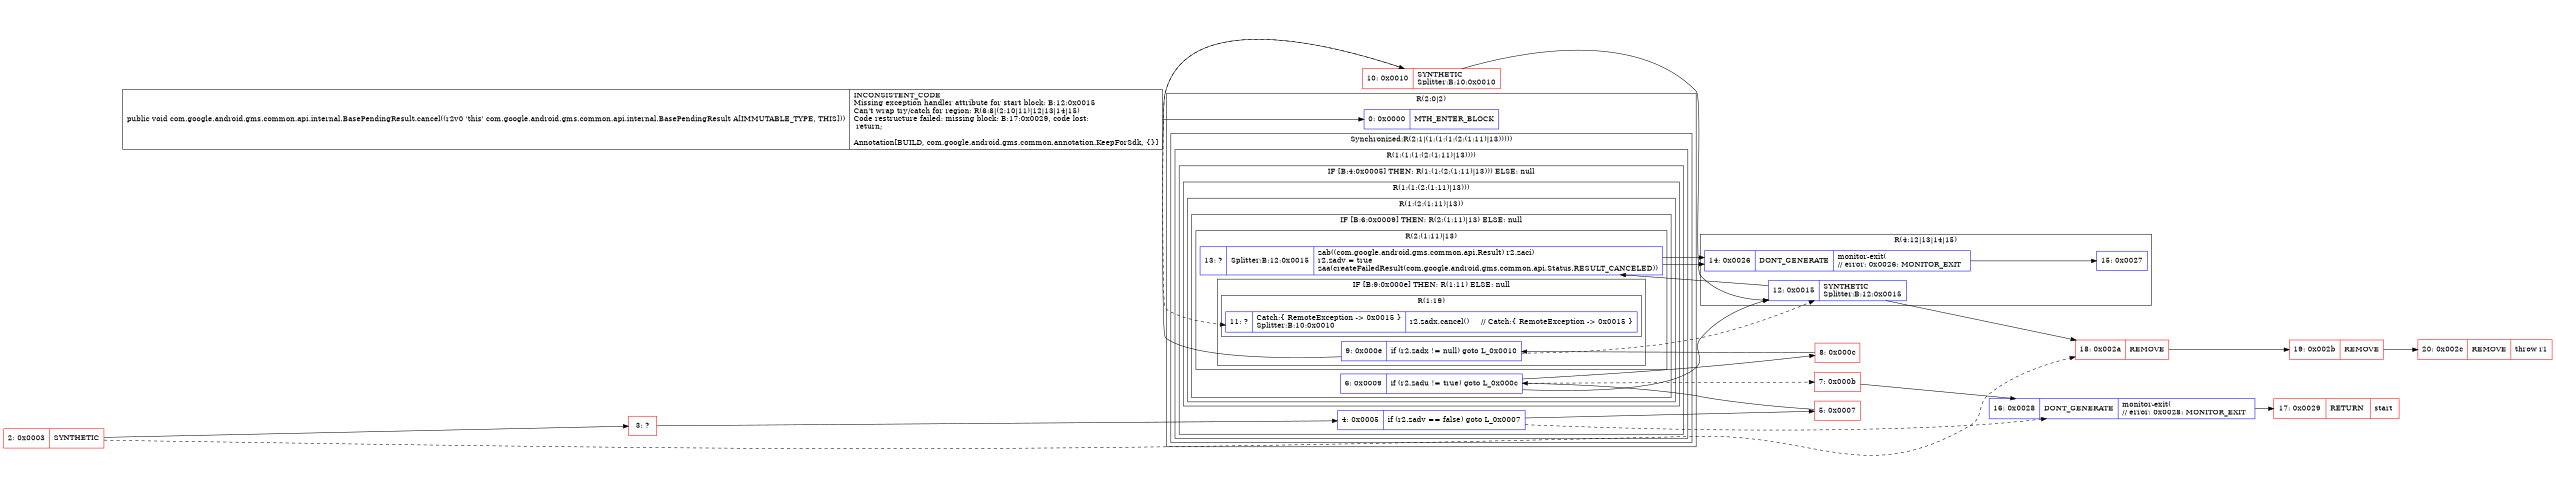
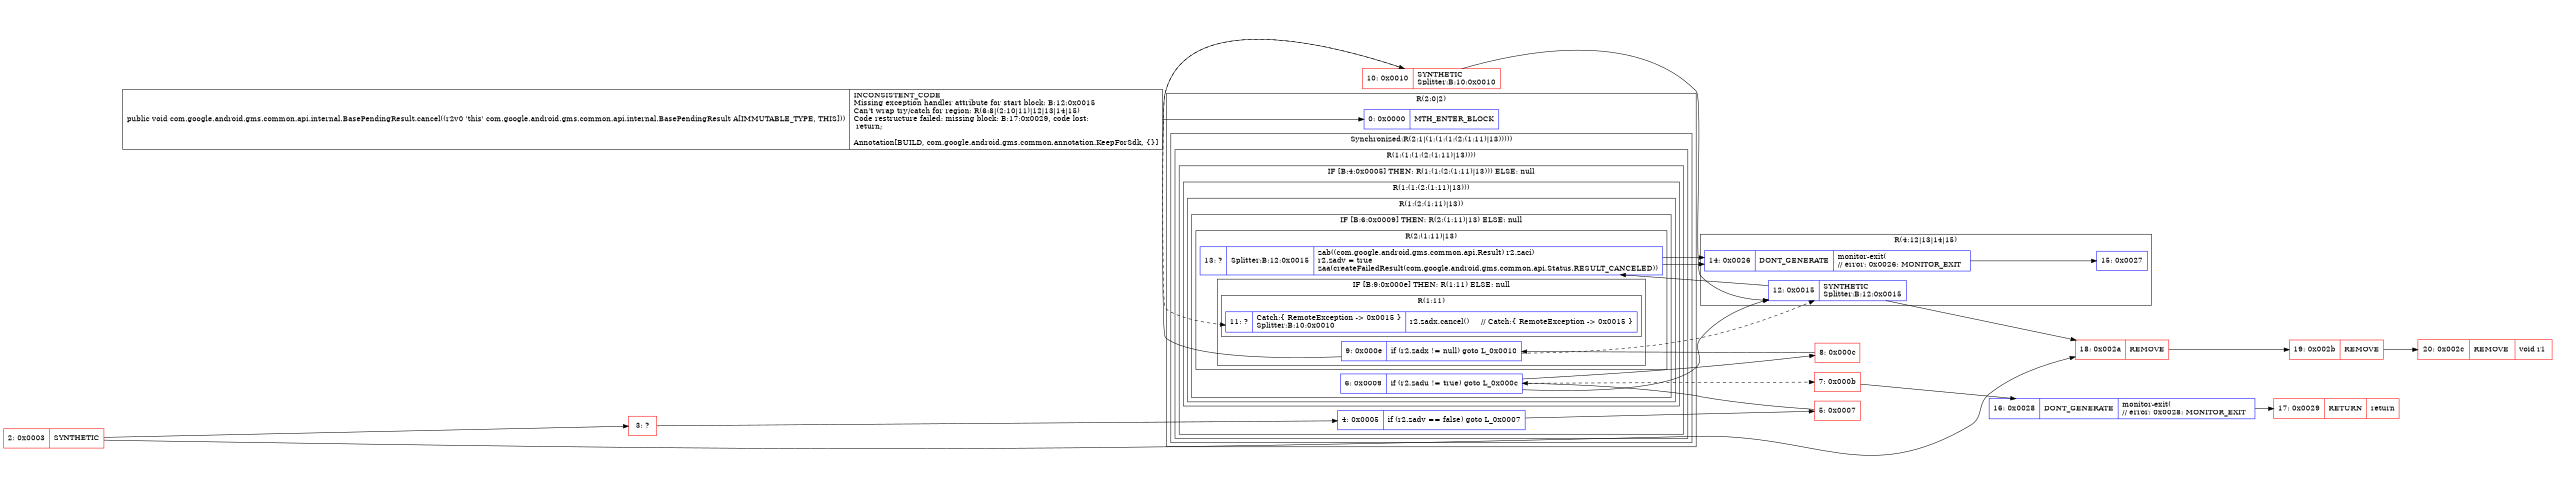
  digraph {
    rankdir=LR
    node [color=blue shape=record]
    n1 [label="{11\:\ ?|Catch:\{ RemoteException \-\> 0x0015 \}\lSplitter:B:10:0x0010\l|r2.zadx.cancel()     \/\/ Catch:\{ RemoteException \-\> 0x0015 \}\l}"]
    n2 [label="{9\:\ 0x000e|if (r2.zadx != null) goto L_0x0010\l}"]
    n3 [label="{13\:\ ?|Splitter:B:12:0x0015\l|zab((com.google.android.gms.common.api.Result) r2.zaci)\lr2.zadv = true\lzaa(createFailedResult(com.google.android.gms.common.api.Status.RESULT_CANCELED))\l}"]
    n4 [label="{6\:\ 0x0009|if (r2.zadu != true) goto L_0x000c\l}"]
    n5 [label="{4\:\ 0x0005|if (r2.zadv == false) goto L_0x0007\l}"]
    n6 [label="{0\:\ 0x0000|MTH_ENTER_BLOCK\l}"]
    n7 [label="{12\:\ 0x0015|SYNTHETIC\lSplitter:B:12:0x0015\l}"]
    n8 [label="{14\:\ 0x0026|DONT_GENERATE\l|monitor\-exit(\l\/\/ error: 0x0026: MONITOR_EXIT  \l}"]
    n9 [label="{15\:\ 0x0027}"]
    n10 [color=red label="{10\:\ 0x0010|SYNTHETIC\lSplitter:B:10:0x0010\l}"]
    n11 [color=red label="{7\:\ 0x000b}"]
    n12 [color=red label="{8\:\ 0x000c}"]
    n13 [color=red label="{5\:\ 0x0007}"]
    n14 [label="{16\:\ 0x0028|DONT_GENERATE\l|monitor\-exit(\l\/\/ error: 0x0028: MONITOR_EXIT  \l}"]
    n15 [color=red label="{18\:\ 0x002a|REMOVE\l}"]
    n16 [color=red label="{2\:\ 0x0003|SYNTHETIC\l}"]
    n17 [color=red label="{3\:\ ?}"]
-   n18 [color=red label="{17\:\ 0x0029|RETURN\l|start\l}"]
+   n18 [color=red label="{17\:\ 0x0029|RETURN\l|return\l}"]
    n19 [color=red label="{19\:\ 0x002b|REMOVE\l}"]
-   n20 [color=red label="{20\:\ 0x002c|REMOVE\l|throw r1\l}"]
+   n20 [color=red label="{20\:\ 0x002c|REMOVE\l|void r1\l}"]
    n21 [label="{public void com.google.android.gms.common.api.internal.BasePendingResult.cancel((r2v0 'this' com.google.android.gms.common.api.internal.BasePendingResult A[IMMUTABLE_TYPE, THIS]))  | INCONSISTENT_CODE\lMissing exception handler attribute for start block: B:12:0x0015\lCan't wrap try\/catch for region: R(6:8\|(2:10\|11)\|12\|13\|14\|15)\lCode restructure failed: missing block: B:17:0x0029, code lost:\l    return;\l\lAnnotation[BUILD, com.google.android.gms.common.annotation.KeepForSdk, \{\}]\l}" color=""]
    subgraph cluster_1 {
      label="R(2:0|2)"
      n6
      subgraph cluster_2 {
        label="Synchronized:R(2:1|(1:(1:(1:(2:(1:11)|13)))))"
        subgraph cluster_3 {
          label="R(1:(1:(1:(2:(1:11)|13))))"
          subgraph cluster_4 {
            label="IF [B:4:0x0005] THEN: R(1:(1:(2:(1:11)|13))) ELSE: null"
            n5
            subgraph cluster_5 {
              label="R(1:(1:(2:(1:11)|13)))"
              subgraph cluster_6 {
                label="R(1:(2:(1:11)|13))"
                subgraph cluster_7 {
                  label="IF [B:6:0x0009] THEN: R(2:(1:11)|13) ELSE: null"
                  n4
                  subgraph cluster_8 {
                    label="R(2:(1:11)|13)"
                    n3
                    subgraph cluster_9 {
                      label="IF [B:9:0x000e] THEN: R(1:11) ELSE: null"
                      n2
                      subgraph cluster_10 {
-                       label="R(1:19)"
+                       label="R(1:11)"
                        n1
                      }
                    }
                  }
                }
              }
            }
          }
        }
      }
    }
    subgraph cluster_11 {
      label="R(4:12|13|14|15)"
      n7
      n8
      n9
    }
    n2 -> n7 [style=dashed]
    n2 -> n10
    n3 -> n8
    n3 -> n8
    n4 -> n7
    n4 -> n11 [style=dashed]
    n4 -> n12
    n5 -> n13
-   n5 -> n14 [style=dashed]
    n7 -> n3
    n7 -> n15
    n8 -> n9
    n10 -> n1 [style=dashed]
    n10 -> n7
    n11 -> n14
    n12 -> n2
    n13 -> n4
    n14 -> n18
    n15 -> n19
-   n16 -> n15 [style=dashed]
+   n16 -> n15
    n16 -> n17
    n17 -> n5
    n19 -> n20
    n21 -> n6
  }
